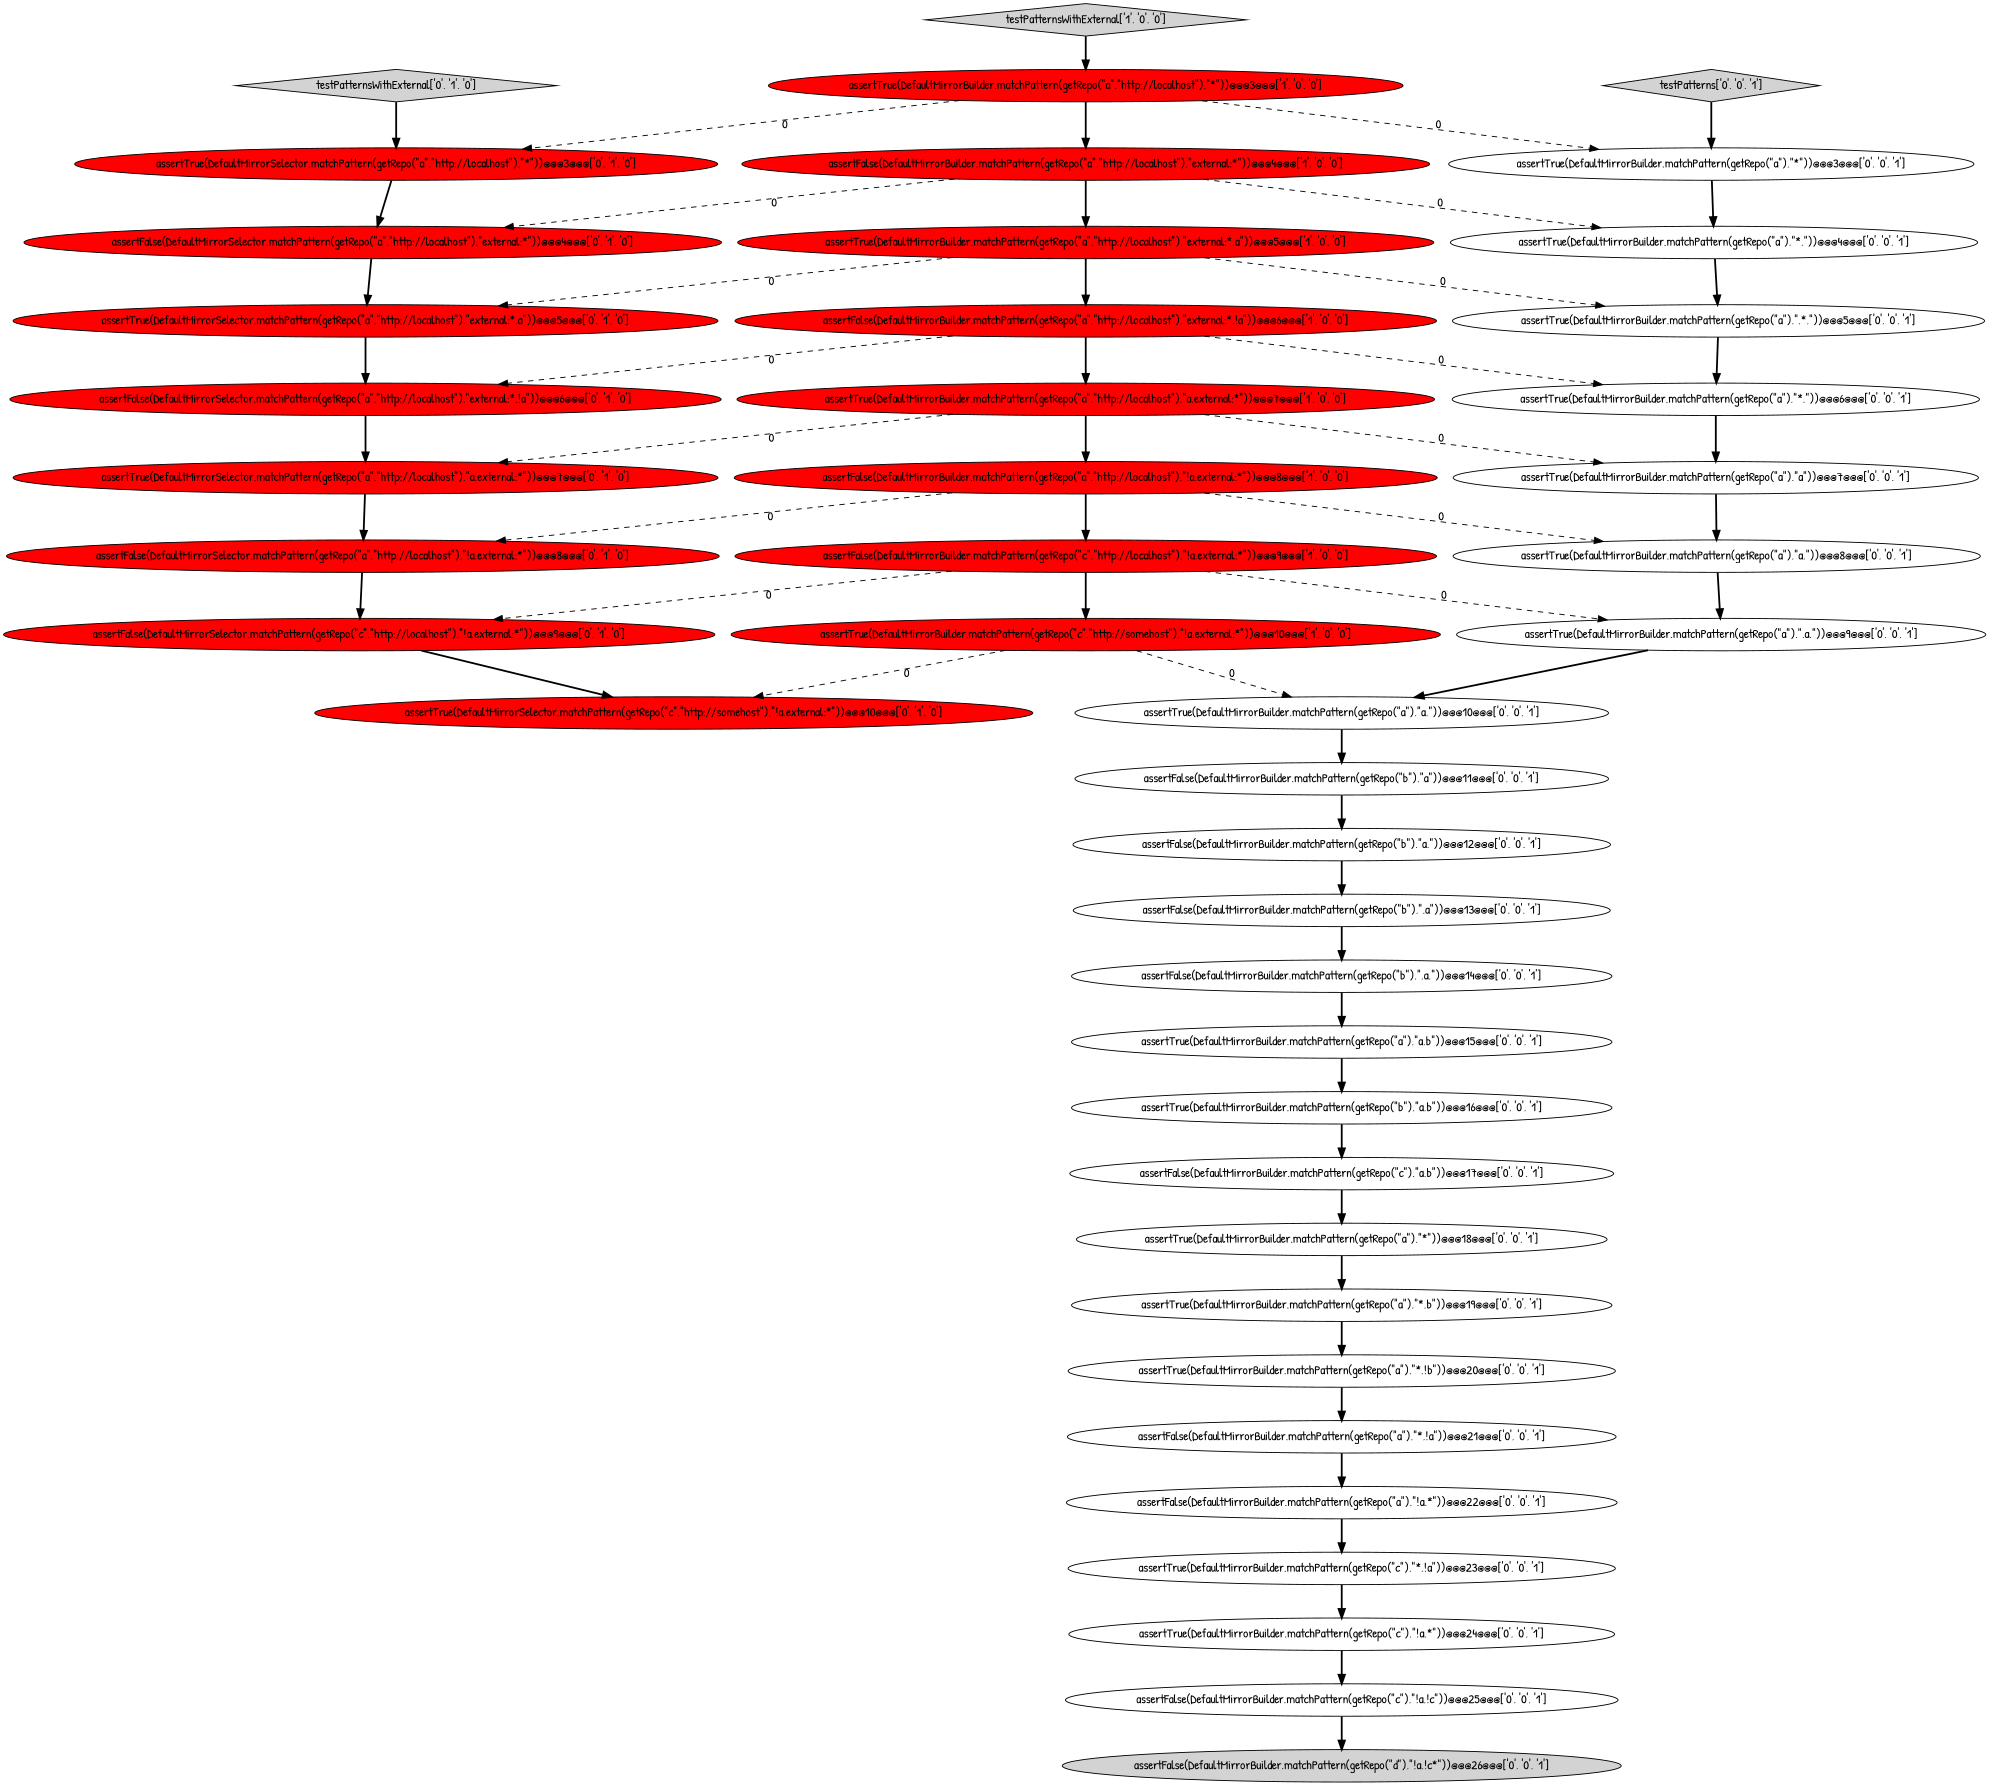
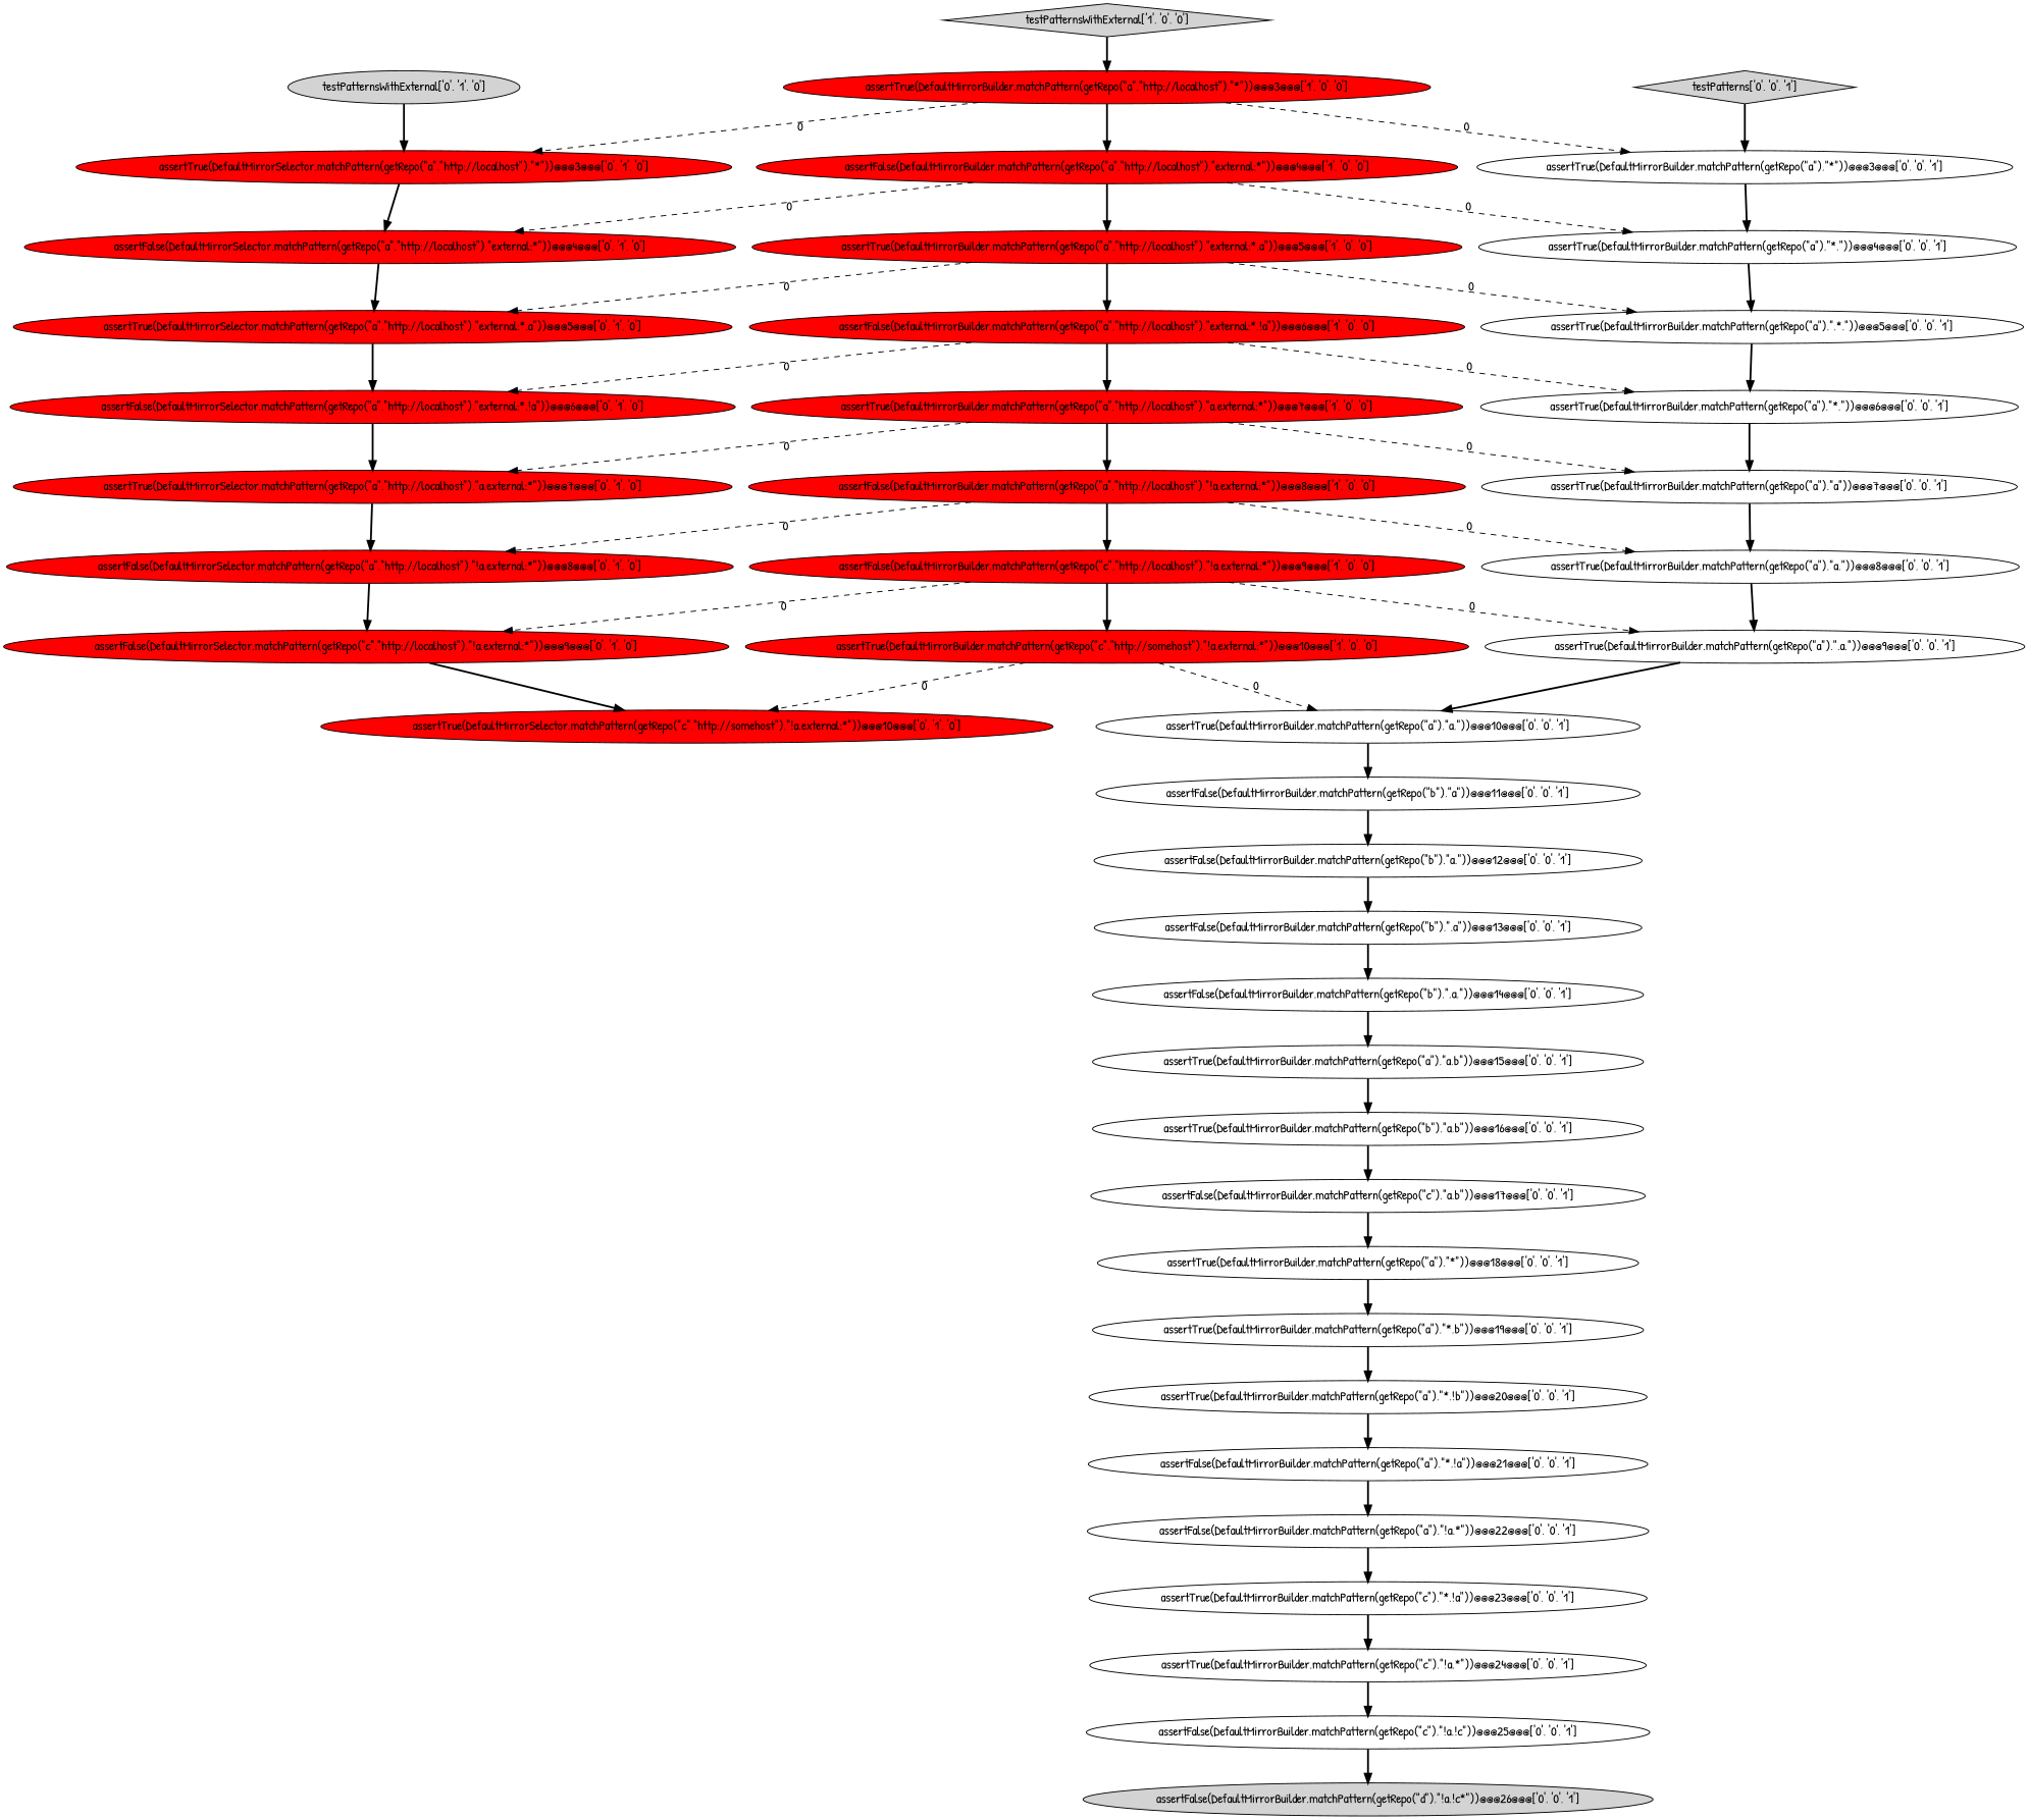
  digraph {
    fontname="Patrick Hand"
    node [fillcolor=white shape=ellipse style=filled fontname="Patrick Hand"]
    edge [style=bold fontname="Patrick Hand"]
    n1 [fillcolor=red label="assertFalse(DefaultMirrorSelector.matchPattern(getRepo(\"a\",\"http://localhost\"),\"external:*,!a\"))@@@6@@@['0', '1', '0']"]
    n2 [fillcolor=red label="assertTrue(DefaultMirrorSelector.matchPattern(getRepo(\"a\",\"http://localhost\"),\"a,external:*\"))@@@7@@@['0', '1', '0']"]
    n3 [fillcolor=red label="assertTrue(DefaultMirrorBuilder.matchPattern(getRepo(\"a\",\"http://localhost\"),\"a,external:*\"))@@@7@@@['1', '0', '0']"]
    n4 [fillcolor=red label="assertFalse(DefaultMirrorBuilder.matchPattern(getRepo(\"a\",\"http://localhost\"),\"!a,external:*\"))@@@8@@@['1', '0', '0']"]
    n5 [label="assertTrue(DefaultMirrorBuilder.matchPattern(getRepo(\"a\"),\"a\"))@@@7@@@['0', '0', '1']"]
    n6 [label="assertTrue(DefaultMirrorBuilder.matchPattern(getRepo(\"a\"),\"*,!b\"))@@@20@@@['0', '0', '1']"]
    n7 [label="assertFalse(DefaultMirrorBuilder.matchPattern(getRepo(\"a\"),\"*,!a\"))@@@21@@@['0', '0', '1']"]
    n8 [fillcolor=red label="assertFalse(DefaultMirrorSelector.matchPattern(getRepo(\"a\",\"http://localhost\"),\"!a,external:*\"))@@@8@@@['0', '1', '0']"]
    n9 [label="assertTrue(DefaultMirrorBuilder.matchPattern(getRepo(\"a\"),\"a,\"))@@@8@@@['0', '0', '1']"]
    n10 [label="assertTrue(DefaultMirrorBuilder.matchPattern(getRepo(\"a\"),\",a,\"))@@@9@@@['0', '0', '1']"]
    n11 [fillcolor=red label="assertFalse(DefaultMirrorBuilder.matchPattern(getRepo(\"c\",\"http://localhost\"),\"!a,external:*\"))@@@9@@@['1', '0', '0']"]
    n12 [fillcolor=red label="assertTrue(DefaultMirrorBuilder.matchPattern(getRepo(\"c\",\"http://somehost\"),\"!a,external:*\"))@@@10@@@['1', '0', '0']"]
    n13 [fillcolor=red label="assertFalse(DefaultMirrorSelector.matchPattern(getRepo(\"c\",\"http://localhost\"),\"!a,external:*\"))@@@9@@@['0', '1', '0']"]
    n14 [label="assertFalse(DefaultMirrorBuilder.matchPattern(getRepo(\"a\"),\"!a,*\"))@@@22@@@['0', '0', '1']"]
    n15 [fillcolor=red label="assertTrue(DefaultMirrorSelector.matchPattern(getRepo(\"a\",\"http://localhost\"),\"external:*,a\"))@@@5@@@['0', '1', '0']"]
    n16 [label="assertTrue(DefaultMirrorBuilder.matchPattern(getRepo(\"a\"),\"a,b\"))@@@15@@@['0', '0', '1']"]
    n17 [label="assertTrue(DefaultMirrorBuilder.matchPattern(getRepo(\"b\"),\"a,b\"))@@@16@@@['0', '0', '1']"]
    n18 [fillcolor=red label="assertFalse(DefaultMirrorBuilder.matchPattern(getRepo(\"a\",\"http://localhost\"),\"external:*,!a\"))@@@6@@@['1', '0', '0']"]
    n19 [label="assertTrue(DefaultMirrorBuilder.matchPattern(getRepo(\"a\"),\"*,\"))@@@6@@@['0', '0', '1']"]
    n20 [label="assertTrue(DefaultMirrorBuilder.matchPattern(getRepo(\"a\"),\"*,b\"))@@@19@@@['0', '0', '1']"]
    n21 [fillcolor=red label="assertFalse(DefaultMirrorSelector.matchPattern(getRepo(\"a\",\"http://localhost\"),\"external:*\"))@@@4@@@['0', '1', '0']"]
    n22 [label="assertTrue(DefaultMirrorBuilder.matchPattern(getRepo(\"c\"),\"!a,*\"))@@@24@@@['0', '0', '1']"]
    n23 [label="assertFalse(DefaultMirrorBuilder.matchPattern(getRepo(\"c\"),\"!a,!c\"))@@@25@@@['0', '0', '1']"]
    n24 [label="assertFalse(DefaultMirrorBuilder.matchPattern(getRepo(\"b\"),\",a\"))@@@13@@@['0', '0', '1']"]
    n25 [label="assertFalse(DefaultMirrorBuilder.matchPattern(getRepo(\"b\"),\",a,\"))@@@14@@@['0', '0', '1']"]
    n26 [fillcolor=lightgray label="testPatterns['0', '0', '1']" shape=diamond]
    n27 [label="assertTrue(DefaultMirrorBuilder.matchPattern(getRepo(\"a\"),\"*\"))@@@3@@@['0', '0', '1']"]
    n28 [fillcolor=red label="assertTrue(DefaultMirrorBuilder.matchPattern(getRepo(\"a\",\"http://localhost\"),\"external:*,a\"))@@@5@@@['1', '0', '0']"]
    n29 [label="assertTrue(DefaultMirrorBuilder.matchPattern(getRepo(\"a\"),\",*,\"))@@@5@@@['0', '0', '1']"]
    n30 [fillcolor=lightgray label="assertFalse(DefaultMirrorBuilder.matchPattern(getRepo(\"d\"),\"!a,!c*\"))@@@26@@@['0', '0', '1']"]
-   n31 [fillcolor=lightgray label="testPatternsWithExternal['0', '1', '0']" shape=diamond]
+   n31 [fillcolor=lightgray label="testPatternsWithExternal['0', '1', '0']"]
    n32 [fillcolor=red label="assertTrue(DefaultMirrorSelector.matchPattern(getRepo(\"a\",\"http://localhost\"),\"*\"))@@@3@@@['0', '1', '0']"]
    n33 [fillcolor=red label="assertTrue(DefaultMirrorSelector.matchPattern(getRepo(\"c\",\"http://somehost\"),\"!a,external:*\"))@@@10@@@['0', '1', '0']"]
    n34 [label="assertTrue(DefaultMirrorBuilder.matchPattern(getRepo(\"a\"),\"a,\"))@@@10@@@['0', '0', '1']"]
    n35 [label="assertTrue(DefaultMirrorBuilder.matchPattern(getRepo(\"c\"),\"*,!a\"))@@@23@@@['0', '0', '1']"]
    n36 [label="assertFalse(DefaultMirrorBuilder.matchPattern(getRepo(\"c\"),\"a,b\"))@@@17@@@['0', '0', '1']"]
    n37 [label="assertTrue(DefaultMirrorBuilder.matchPattern(getRepo(\"a\"),\"*\"))@@@18@@@['0', '0', '1']"]
    n38 [label="assertTrue(DefaultMirrorBuilder.matchPattern(getRepo(\"a\"),\"*,\"))@@@4@@@['0', '0', '1']"]
    n39 [label="assertFalse(DefaultMirrorBuilder.matchPattern(getRepo(\"b\"),\"a,\"))@@@12@@@['0', '0', '1']"]
    n40 [fillcolor=red label="assertFalse(DefaultMirrorBuilder.matchPattern(getRepo(\"a\",\"http://localhost\"),\"external:*\"))@@@4@@@['1', '0', '0']"]
    n41 [label="assertFalse(DefaultMirrorBuilder.matchPattern(getRepo(\"b\"),\"a\"))@@@11@@@['0', '0', '1']"]
    n42 [fillcolor=red label="assertTrue(DefaultMirrorBuilder.matchPattern(getRepo(\"a\",\"http://localhost\"),\"*\"))@@@3@@@['1', '0', '0']"]
    n43 [fillcolor=lightgray label="testPatternsWithExternal['1', '0', '0']" shape=diamond]
    n1 -> n2
    n2 -> n8
    n3 -> n2 [label=0 style=dashed]
    n3 -> n4
    n3 -> n5 [label=0 style=dashed]
    n4 -> n8 [label=0 style=dashed]
    n4 -> n9 [label=0 style=dashed]
    n4 -> n11
    n5 -> n9
    n6 -> n7
    n7 -> n14
    n8 -> n13
    n9 -> n10
    n10 -> n34
    n11 -> n10 [label=0 style=dashed]
    n11 -> n12
    n11 -> n13 [label=0 style=dashed]
    n12 -> n33 [label=0 style=dashed]
    n12 -> n34 [label=0 style=dashed]
    n13 -> n33
    n14 -> n35
    n15 -> n1
    n16 -> n17
    n17 -> n36
    n18 -> n1 [label=0 style=dashed]
    n18 -> n3
    n18 -> n19 [label=0 style=dashed]
    n19 -> n5
    n20 -> n6
    n21 -> n15
    n22 -> n23
    n23 -> n30
    n24 -> n25
    n25 -> n16
    n26 -> n27
    n27 -> n38
    n28 -> n15 [label=0 style=dashed]
    n28 -> n18
    n28 -> n29 [label=0 style=dashed]
    n29 -> n19
    n31 -> n32
    n32 -> n21
    n34 -> n41
    n35 -> n22
    n36 -> n37
    n37 -> n20
    n38 -> n29
    n39 -> n24
    n40 -> n21 [label=0 style=dashed]
    n40 -> n28
    n40 -> n38 [label=0 style=dashed]
    n41 -> n39
    n42 -> n27 [label=0 style=dashed]
    n42 -> n32 [label=0 style=dashed]
    n42 -> n40
    n43 -> n42
  }
